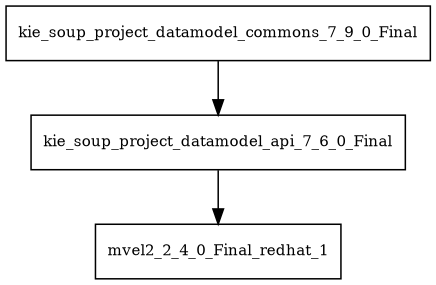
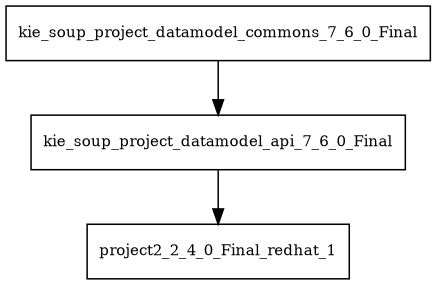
  digraph {
    node [fontsize=10.0 shape=box]
-   kie_soup_project_datamodel_commons_7_6_0_Final [label=kie_soup_project_datamodel_commons_7_9_0_Final]
+   kie_soup_project_datamodel_commons_7_6_0_Final
    kie_soup_project_datamodel_api_7_6_0_Final
-   mvel2_2_4_0_Final_redhat_1
+   mvel2_2_4_0_Final_redhat_1 [label=project2_2_4_0_Final_redhat_1]
    kie_soup_project_datamodel_commons_7_6_0_Final -> kie_soup_project_datamodel_api_7_6_0_Final
    kie_soup_project_datamodel_api_7_6_0_Final -> mvel2_2_4_0_Final_redhat_1
  }
